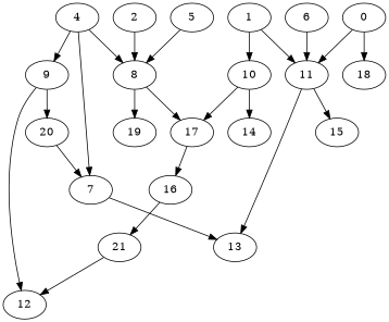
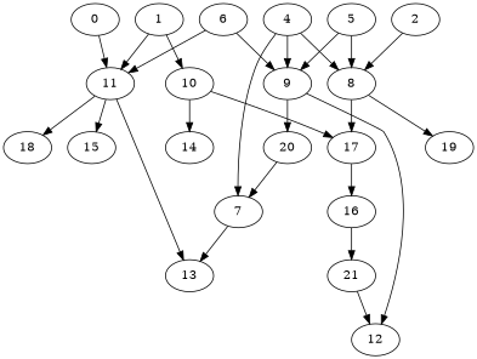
  digraph {
    node [alpha=0.12]
    1 [alpha=0.13 expect_size=63162325925888000000]
    10 [expect_size=801693874765430784]
    11 [expect_size=32811630838130147328]
    17 [alpha=0.07 expect_size=67025586245145792]
    14 [expect_size=2128486328264132]
    13 [alpha=0.11 expect_size=1128540796870459392]
    15 [alpha=0.08 expect_size=54784438817630715904]
    18 [alpha=0.08 expect_size=9319936809802082]
    16 [alpha=0.03 expect_size=15365805327079786]
    2 [alpha=0.06 expect_size=592416193394322]
    8 [alpha=0.08 expect_size=181398309959630848000]
    19 [alpha=0.04 expect_size=3574083135722422]
    21 [alpha=0.01 expect_size=2485014592059842]
    n14 [alpha=0.02 expect_size=42655222295993253888 label=0]
    4 [alpha=0.19 expect_size=2966993919524470784]
    7 [alpha=0.13 expect_size=9305992329863102464]
    9 [alpha=0.00 expect_size=3757854369702969]
    20 [alpha=0.03 expect_size=244145595411857408]
    12 [expect_size=4617215712282602]
    5 [alpha=0.14 expect_size=10507621318216188]
    6 [alpha=0.02 expect_size=1018575682926682]
    1 -> 10
    1 -> 11
    10 -> 17
    10 -> 14
    11 -> 13
    11 -> 15
-   n14 -> 18
+   11 -> 18
    17 -> 16
    16 -> 21
    2 -> 8
    8 -> 17
    8 -> 19
    21 -> 12
    n14 -> 11
    4 -> 8
    4 -> 7
    4 -> 9
    7 -> 13
    9 -> 20
    9 -> 12
    20 -> 7
    5 -> 8
+   5 -> 9
    6 -> 11
+   6 -> 9
  }
